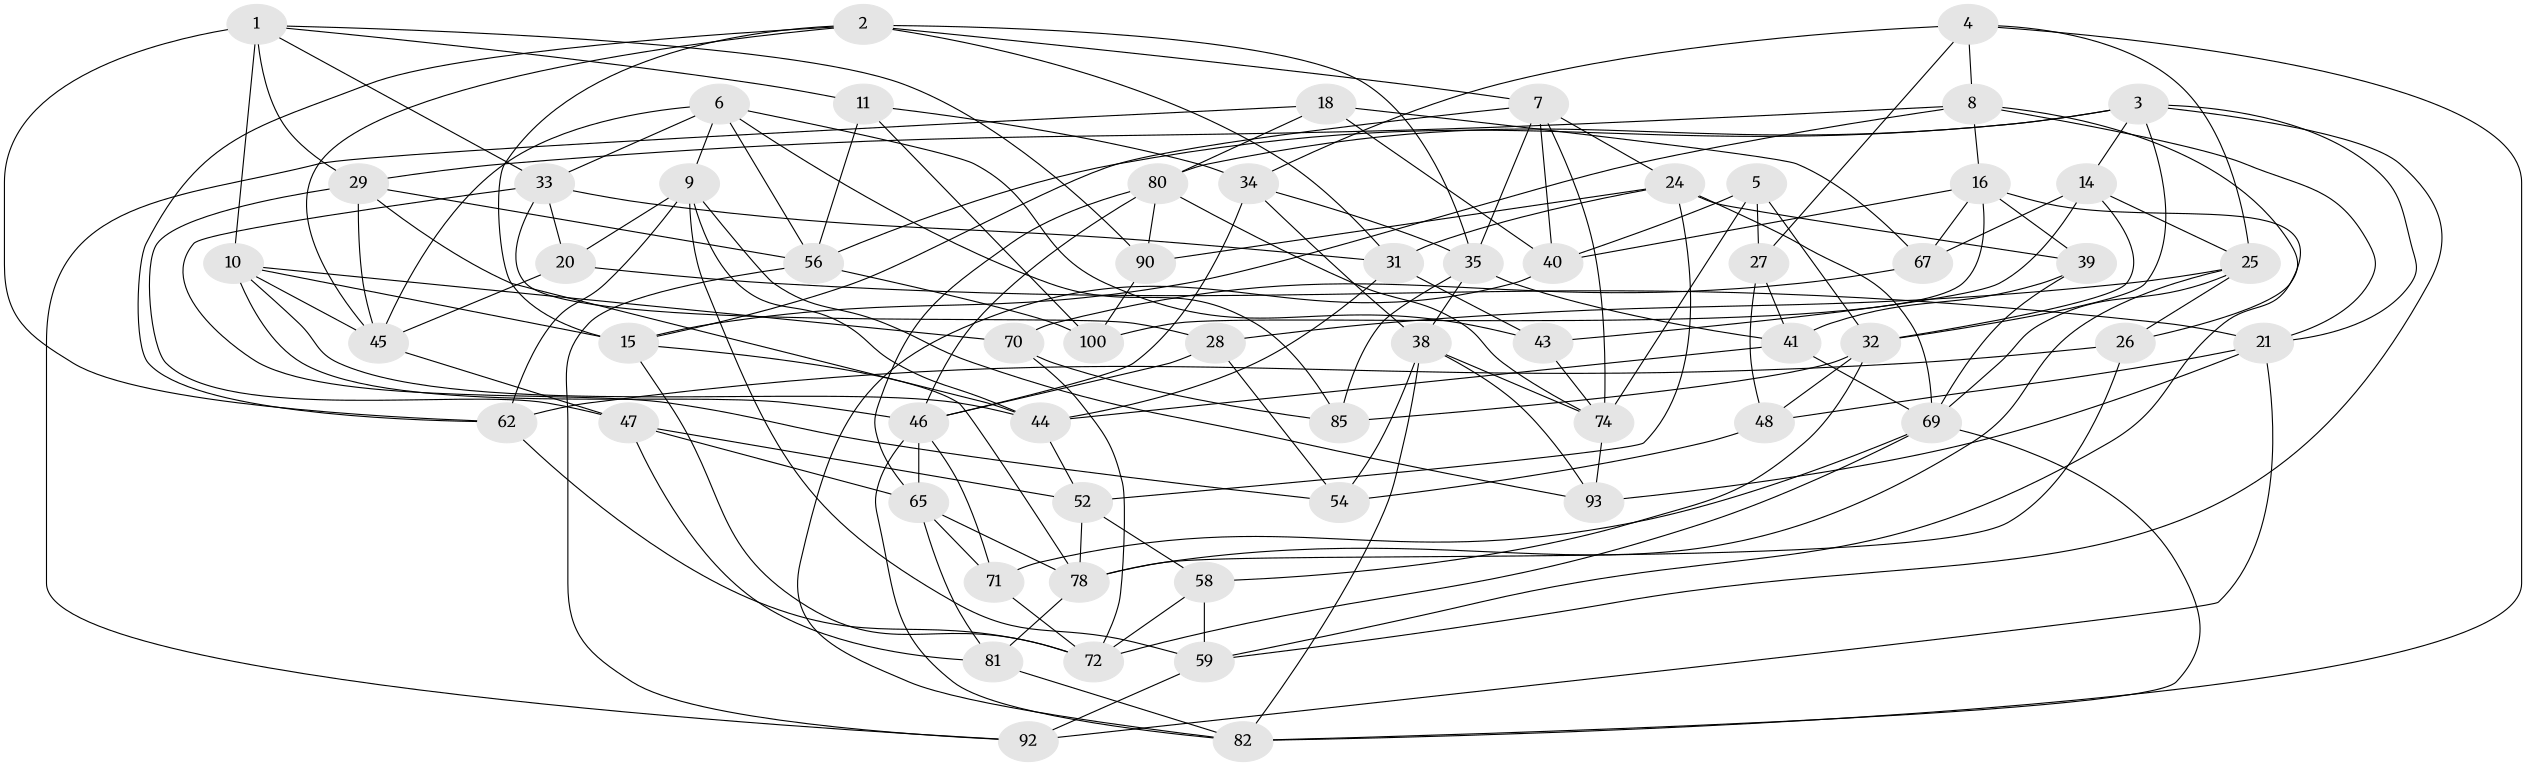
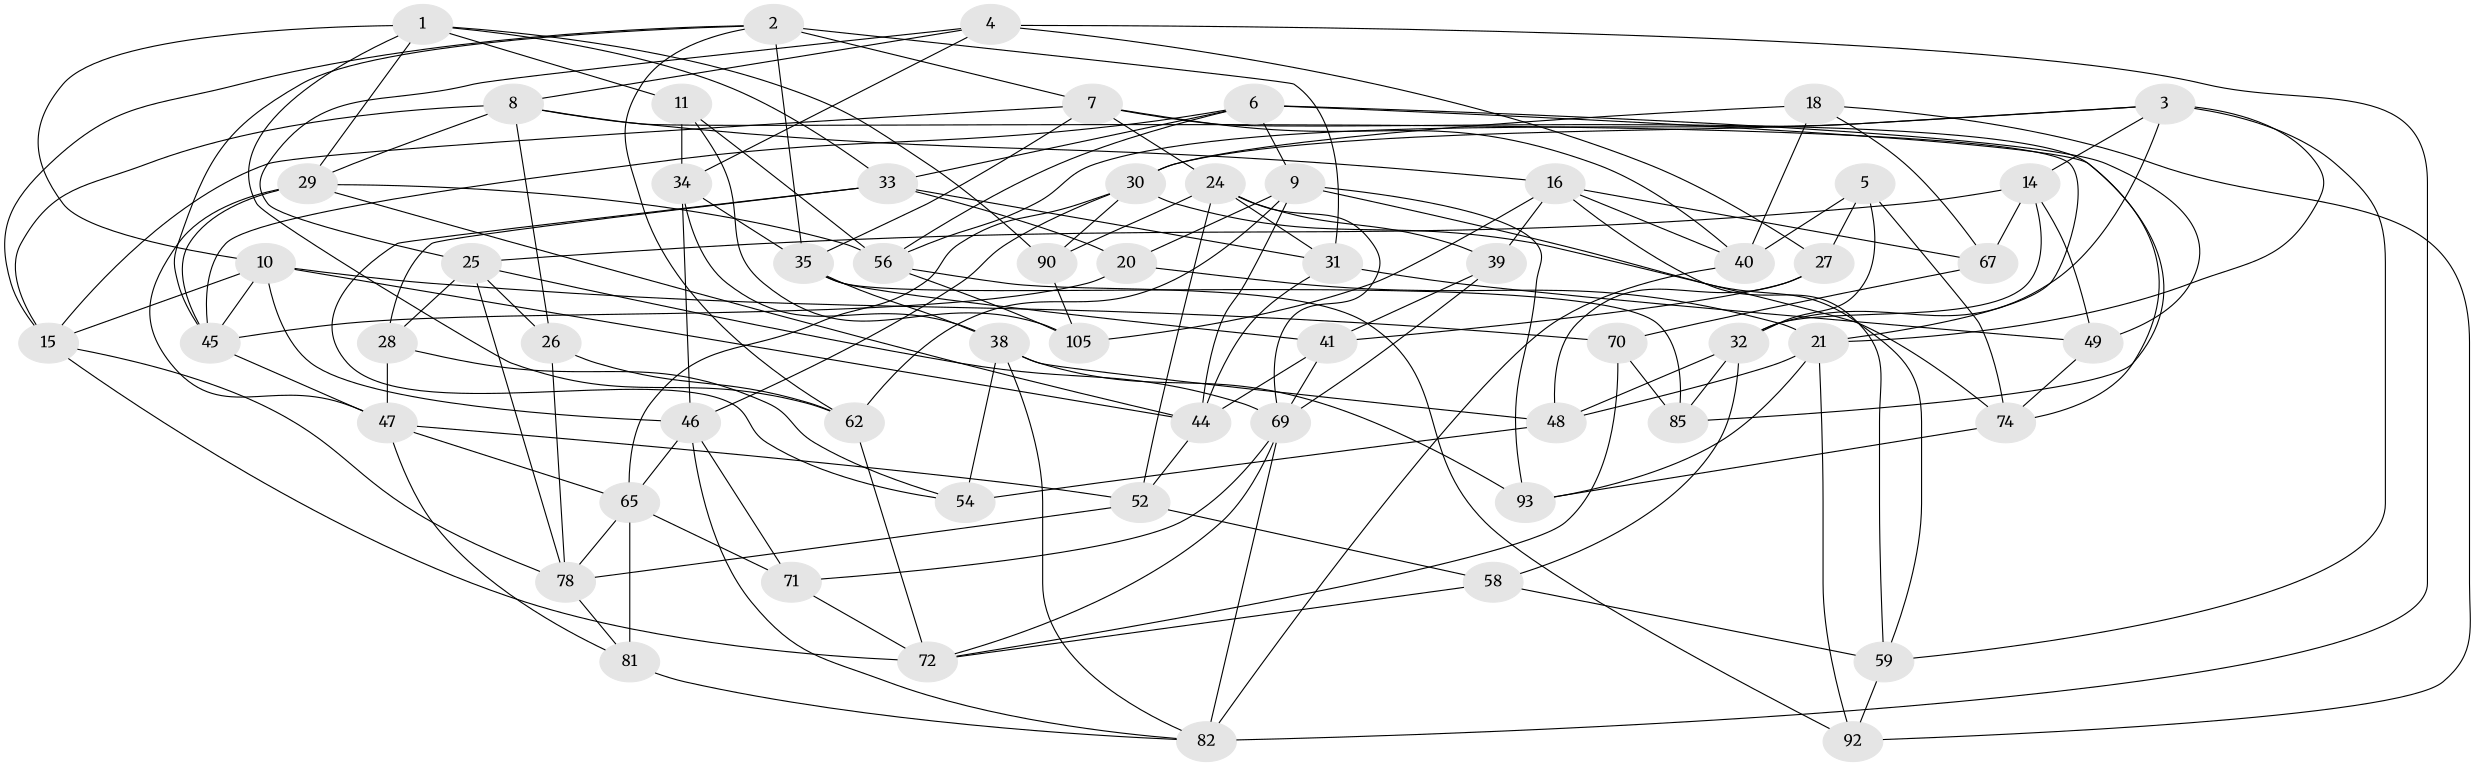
  graph {
    fontname=Merriweather
    node [color=gray90 fontname=Merriweather style=filled]
    edge [fontname=Merriweather]
    1 [super="+51"]
    10 [super="+12"]
    11
    n4 [label=33 super="+95"]
    29 [super="+101"]
    62 [super="+66"]
    90
    15 [super="+64"]
    45 [super="+50"]
    44 [super="+83"]
    46 [super="+55"]
    70
    56 [super="+68"]
    34 [super="+49"]
-   100
+   100 [label=105]
    31 [super="+97"]
    20
    28
    54
    47 [super="+60"]
    72 [super="+94"]
    2 [super="+17"]
    7 [super="+63"]
    35 [super="+75"]
    40 [super="+57"]
    74 [super="+98"]
    24 [super="+37"]
    78 [super="+88"]
-   43
+   43 [label=49]
    85
    41 [super="+84"]
    38 [super="+42"]
    3 [super="+91"]
    14 [super="+33"]
    21 [super="+73"]
-   30 [super="+86" label=80]
+   30 [super="+86"]
    32 [super="+36"]
    59 [super="+61"]
    25 [super="+89"]
    67
    93
    92
    48
    65 [super="+76"]
    58
    4 [super="+53"]
    8 [super="+87"]
    27
    82 [super="+99"]
    16 [super="+23"]
    26
    69 [super="+96"]
    5
    6 [super="+19"]
    9 [super="+79"]
    39 [super="+80"]
    52 [super="+77"]
    71
    81
    18
    1 -- 10
    1 -- 11
    1 -- n4
    1 -- 29
    1 -- 62
    1 -- 90
    10 -- 15
    10 -- 45
    10 -- 44
    10 -- 46
    10 -- 70
    11 -- 56
    11 -- 34
    11 -- 100
    n4 -- 31
    n4 -- 20
    n4 -- 28
    n4 -- 54
    29 -- 45
    29 -- 44
    29 -- 56
    29 -- 47
    62 -- 72
    90 -- 100
    15 -- 72
    15 -- 78
    45 -- 47
    44 -- 52
    46 -- 65
    46 -- 82
    46 -- 71
    70 -- 72
    70 -- 85
    56 -- 100
    56 -- 92
    34 -- 46
    34 -- 35
    34 -- 38
    31 -- 44
    31 -- 43
    20 -- 45
    20 -- 21
    28 -- 54
-   28 -- 46
+   28 -- 47
    47 -- 65
    47 -- 52
    47 -- 81
    2 -- 62
    2 -- 15
    2 -- 45
    2 -- 31
    2 -- 7
    2 -- 35
    7 -- 15
    7 -- 35
    7 -- 40
    7 -- 74
    7 -- 24
    35 -- 85
    35 -- 41
    35 -- 38
    40 -- 82
    74 -- 93
    24 -- 90
    24 -- 31
    24 -- 69
    24 -- 39
    24 -- 52
    78 -- 81
    43 -- 74
    41 -- 44
    41 -- 69
    38 -- 54
-   38 -- 74
+   38 -- 48
    38 -- 93
    38 -- 82
    3 -- 56
    3 -- 14
    3 -- 21
    3 -- 30
    3 -- 32
    3 -- 59
    14 -- 43
    14 -- 32
    14 -- 25
    14 -- 67
    21 -- 93
    21 -- 92
    21 -- 48
    30 -- 90
    30 -- 46
    30 -- 74
    30 -- 65
    32 -- 85
    32 -- 48
    32 -- 58
    59 -- 92
    25 -- 28
    25 -- 78
    25 -- 26
    25 -- 69
    67 -- 70
    48 -- 54
    65 -- 78
    65 -- 71
    65 -- 81
    58 -- 72
    58 -- 59
    4 -- 34 [weight=2]
    4 -- 25
    4 -- 8
    4 -- 27
    4 -- 82
    8 -- 29
    8 -- 15
    8 -- 21
    8 -- 16
    8 -- 26
    27 -- 41
    27 -- 48
    16 -- 100
    16 -- 40
    16 -- 59
    16 -- 67
    16 -- 39
    26 -- 62
    26 -- 78
    69 -- 72
    69 -- 82
    69 -- 71
    5 -- 40
    5 -- 74
    5 -- 32
    5 -- 27
    6 -- n4
    6 -- 45
    6 -- 56
    6 -- 43
    6 -- 85
    6 -- 9
    9 -- 62
    9 -- 44
    9 -- 20
    9 -- 59
    9 -- 93
    39 -- 41
    39 -- 69
    52 -- 78
    52 -- 58
    71 -- 72
    81 -- 82
    18 -- 40
    18 -- 30
    18 -- 67
    18 -- 92
  }
